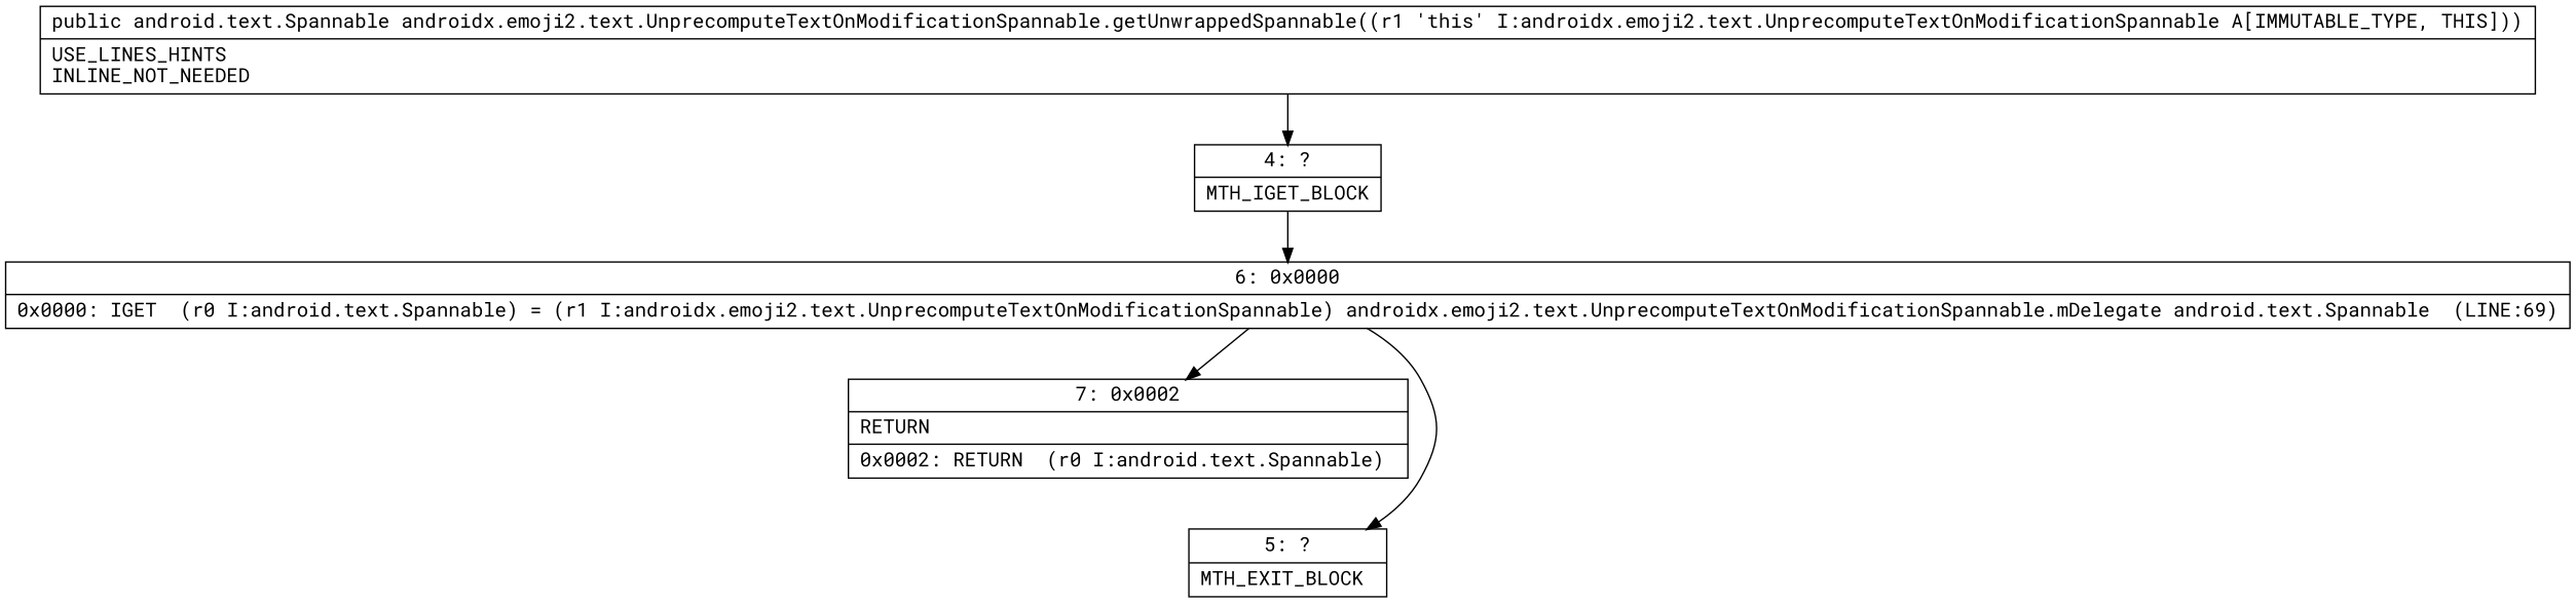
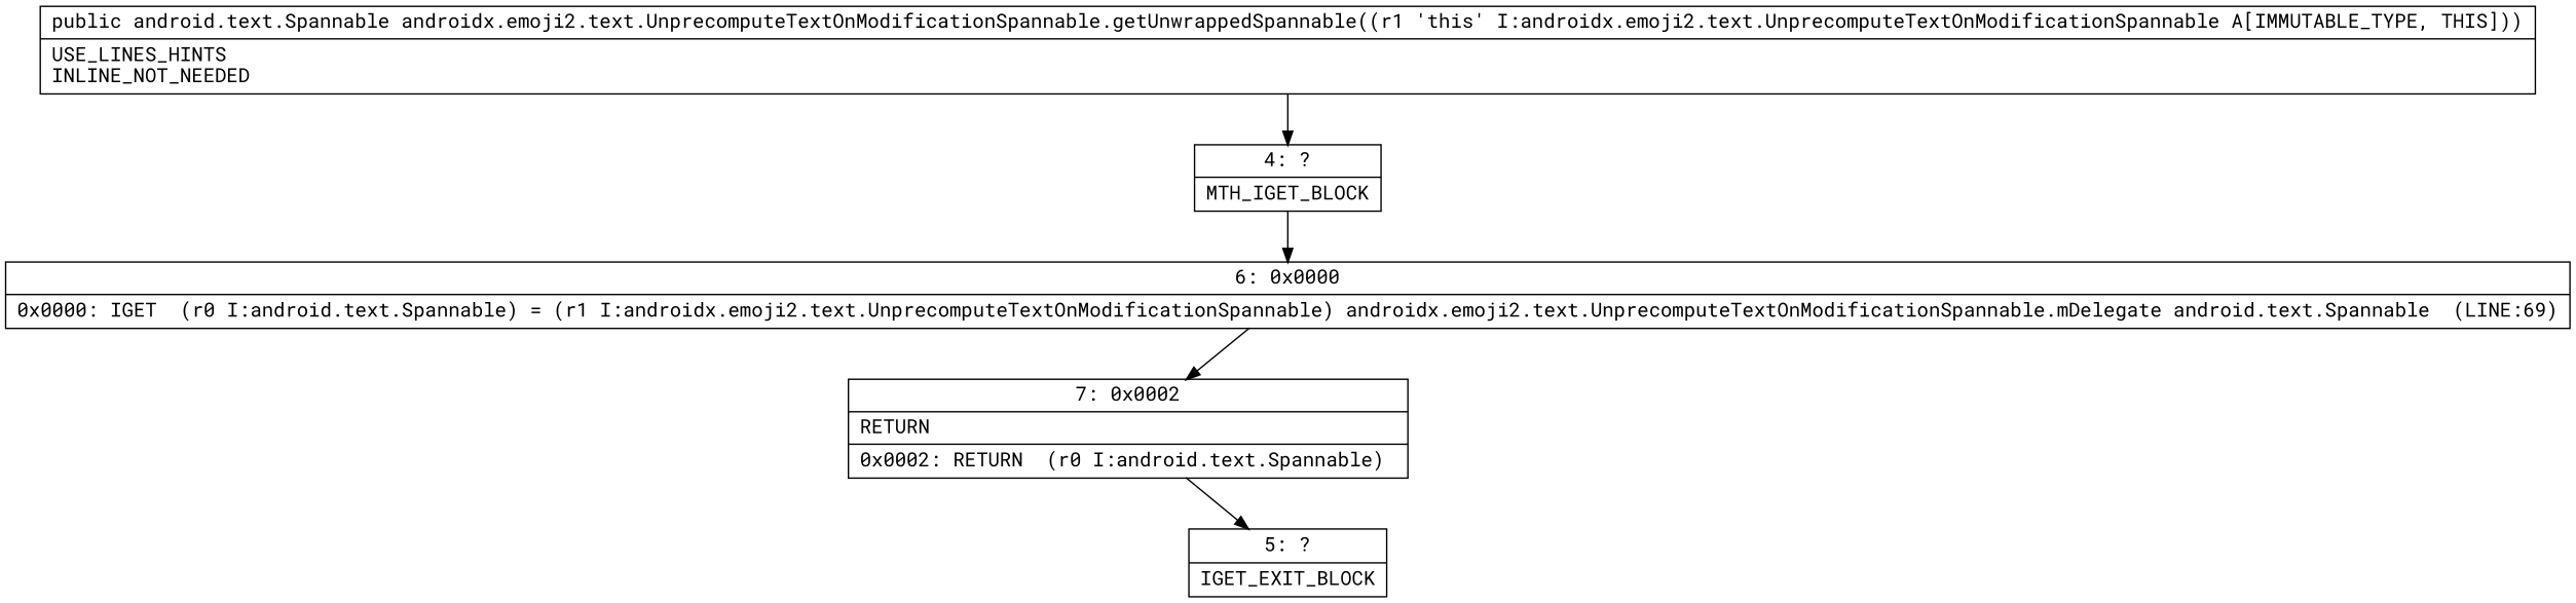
  digraph {
    fontname="Roboto Mono"
    node [fontname="Roboto Mono" shape=record]
    edge [fontname="Roboto Mono"]
    n1 [label="{4\:\ ?|MTH_IGET_BLOCK\l}"]
    n2 [label="{6\:\ 0x0000|0x0000: IGET  (r0 I:android.text.Spannable) = (r1 I:androidx.emoji2.text.UnprecomputeTextOnModificationSpannable) androidx.emoji2.text.UnprecomputeTextOnModificationSpannable.mDelegate android.text.Spannable  (LINE:69)\l}"]
    n3 [label="{7\:\ 0x0002|RETURN\l|0x0002: RETURN  (r0 I:android.text.Spannable) \l}"]
-   n4 [label="{5\:\ ?|MTH_EXIT_BLOCK\l}"]
+   n4 [label="{5\:\ ?|IGET_EXIT_BLOCK\l}"]
    n5 [label="{public android.text.Spannable androidx.emoji2.text.UnprecomputeTextOnModificationSpannable.getUnwrappedSpannable((r1 'this' I:androidx.emoji2.text.UnprecomputeTextOnModificationSpannable A[IMMUTABLE_TYPE, THIS]))  | USE_LINES_HINTS\lINLINE_NOT_NEEDED\l}"]
    n1 -> n2
    n2 -> n3
-   n2 -> n4
+   n3 -> n4
    n5 -> n1
  }
